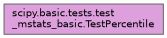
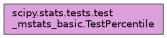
  digraph {
    rankdir=LR
-   n1 [color=grey40 fillcolor=plum fontname=Helvetica fontsize=10 height=0.2 label="scipy.basic.tests.test\l_mstats_basic.TestPercentile" shape=box style=filled width=0.4]
+   n1 [color=grey40 fillcolor=plum fontname=Helvetica fontsize=10 height=0.2 label="scipy.stats.tests.test\l_mstats_basic.TestPercentile" shape=box style=filled width=0.4]
  }
